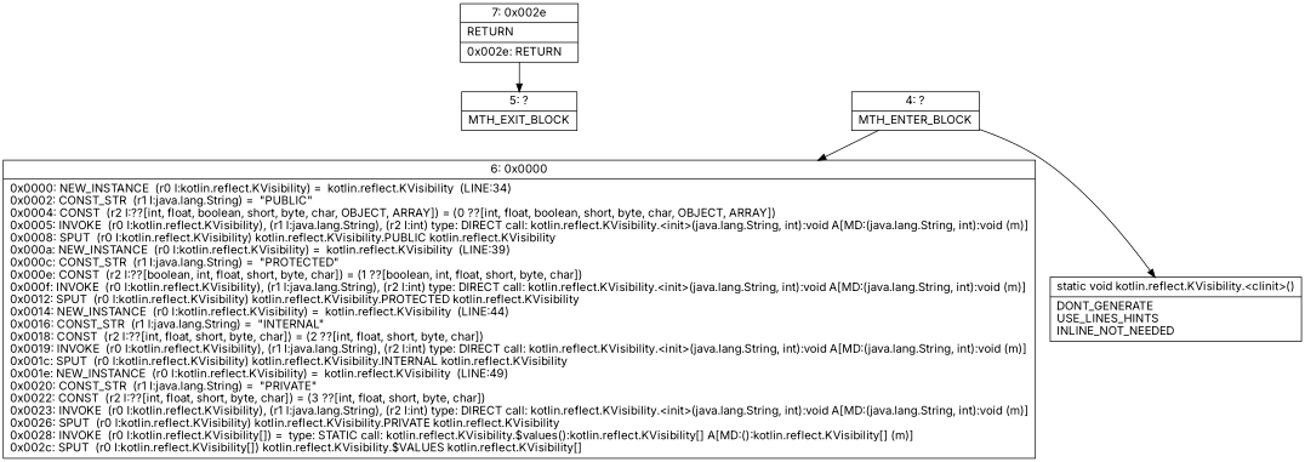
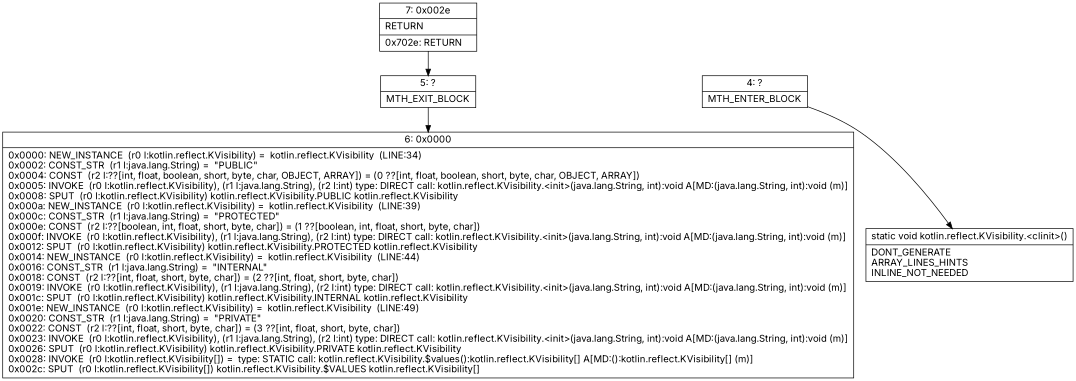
  digraph {
    fontname=Inter
    node [fontname=Inter shape=record]
    edge [fontname=Inter]
    n1 [label="{4\:\ ?|MTH_ENTER_BLOCK\l}"]
    n2 [label="{6\:\ 0x0000|0x0000: NEW_INSTANCE  (r0 I:kotlin.reflect.KVisibility) =  kotlin.reflect.KVisibility  (LINE:34)\l0x0002: CONST_STR  (r1 I:java.lang.String) =  \"PUBLIC\" \l0x0004: CONST  (r2 I:??[int, float, boolean, short, byte, char, OBJECT, ARRAY]) = (0 ??[int, float, boolean, short, byte, char, OBJECT, ARRAY]) \l0x0005: INVOKE  (r0 I:kotlin.reflect.KVisibility), (r1 I:java.lang.String), (r2 I:int) type: DIRECT call: kotlin.reflect.KVisibility.\<init\>(java.lang.String, int):void A[MD:(java.lang.String, int):void (m)]\l0x0008: SPUT  (r0 I:kotlin.reflect.KVisibility) kotlin.reflect.KVisibility.PUBLIC kotlin.reflect.KVisibility \l0x000a: NEW_INSTANCE  (r0 I:kotlin.reflect.KVisibility) =  kotlin.reflect.KVisibility  (LINE:39)\l0x000c: CONST_STR  (r1 I:java.lang.String) =  \"PROTECTED\" \l0x000e: CONST  (r2 I:??[boolean, int, float, short, byte, char]) = (1 ??[boolean, int, float, short, byte, char]) \l0x000f: INVOKE  (r0 I:kotlin.reflect.KVisibility), (r1 I:java.lang.String), (r2 I:int) type: DIRECT call: kotlin.reflect.KVisibility.\<init\>(java.lang.String, int):void A[MD:(java.lang.String, int):void (m)]\l0x0012: SPUT  (r0 I:kotlin.reflect.KVisibility) kotlin.reflect.KVisibility.PROTECTED kotlin.reflect.KVisibility \l0x0014: NEW_INSTANCE  (r0 I:kotlin.reflect.KVisibility) =  kotlin.reflect.KVisibility  (LINE:44)\l0x0016: CONST_STR  (r1 I:java.lang.String) =  \"INTERNAL\" \l0x0018: CONST  (r2 I:??[int, float, short, byte, char]) = (2 ??[int, float, short, byte, char]) \l0x0019: INVOKE  (r0 I:kotlin.reflect.KVisibility), (r1 I:java.lang.String), (r2 I:int) type: DIRECT call: kotlin.reflect.KVisibility.\<init\>(java.lang.String, int):void A[MD:(java.lang.String, int):void (m)]\l0x001c: SPUT  (r0 I:kotlin.reflect.KVisibility) kotlin.reflect.KVisibility.INTERNAL kotlin.reflect.KVisibility \l0x001e: NEW_INSTANCE  (r0 I:kotlin.reflect.KVisibility) =  kotlin.reflect.KVisibility  (LINE:49)\l0x0020: CONST_STR  (r1 I:java.lang.String) =  \"PRIVATE\" \l0x0022: CONST  (r2 I:??[int, float, short, byte, char]) = (3 ??[int, float, short, byte, char]) \l0x0023: INVOKE  (r0 I:kotlin.reflect.KVisibility), (r1 I:java.lang.String), (r2 I:int) type: DIRECT call: kotlin.reflect.KVisibility.\<init\>(java.lang.String, int):void A[MD:(java.lang.String, int):void (m)]\l0x0026: SPUT  (r0 I:kotlin.reflect.KVisibility) kotlin.reflect.KVisibility.PRIVATE kotlin.reflect.KVisibility \l0x0028: INVOKE  (r0 I:kotlin.reflect.KVisibility[]) =  type: STATIC call: kotlin.reflect.KVisibility.$values():kotlin.reflect.KVisibility[] A[MD:():kotlin.reflect.KVisibility[] (m)]\l0x002c: SPUT  (r0 I:kotlin.reflect.KVisibility[]) kotlin.reflect.KVisibility.$VALUES kotlin.reflect.KVisibility[] \l}"]
-   n3 [label="{static void kotlin.reflect.KVisibility.\<clinit\>()  | DONT_GENERATE\lUSE_LINES_HINTS\lINLINE_NOT_NEEDED\l}"]
-   n4 [label="{7\:\ 0x002e|RETURN\l|0x002e: RETURN   \l}"]
+   n3 [label="{static void kotlin.reflect.KVisibility.\<clinit\>()  | DONT_GENERATE\lARRAY_LINES_HINTS\lINLINE_NOT_NEEDED\l}"]
+   n4 [label="{7\:\ 0x002e|RETURN\l|0x702e: RETURN   \l}"]
    n5 [label="{5\:\ ?|MTH_EXIT_BLOCK\l}"]
-   n1 -> n2
+   n5 -> n2
    n1 -> n3
    n4 -> n5
  }
